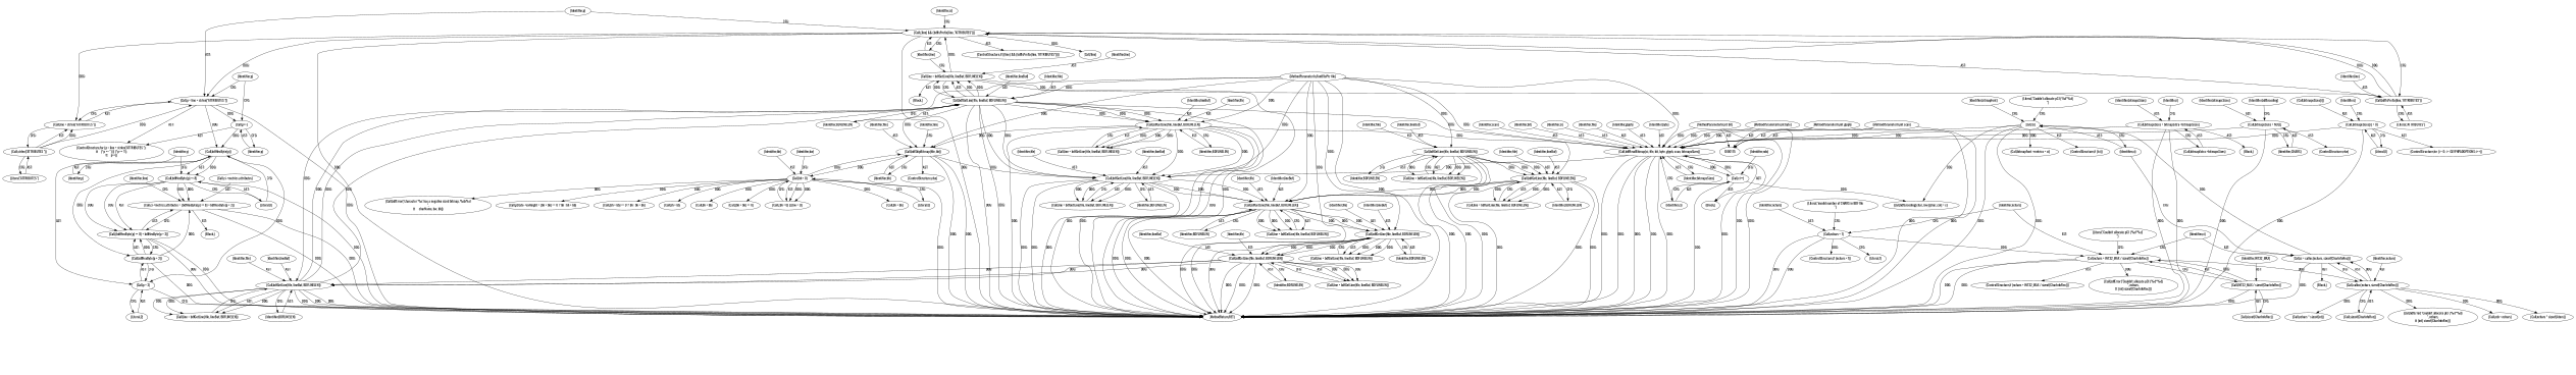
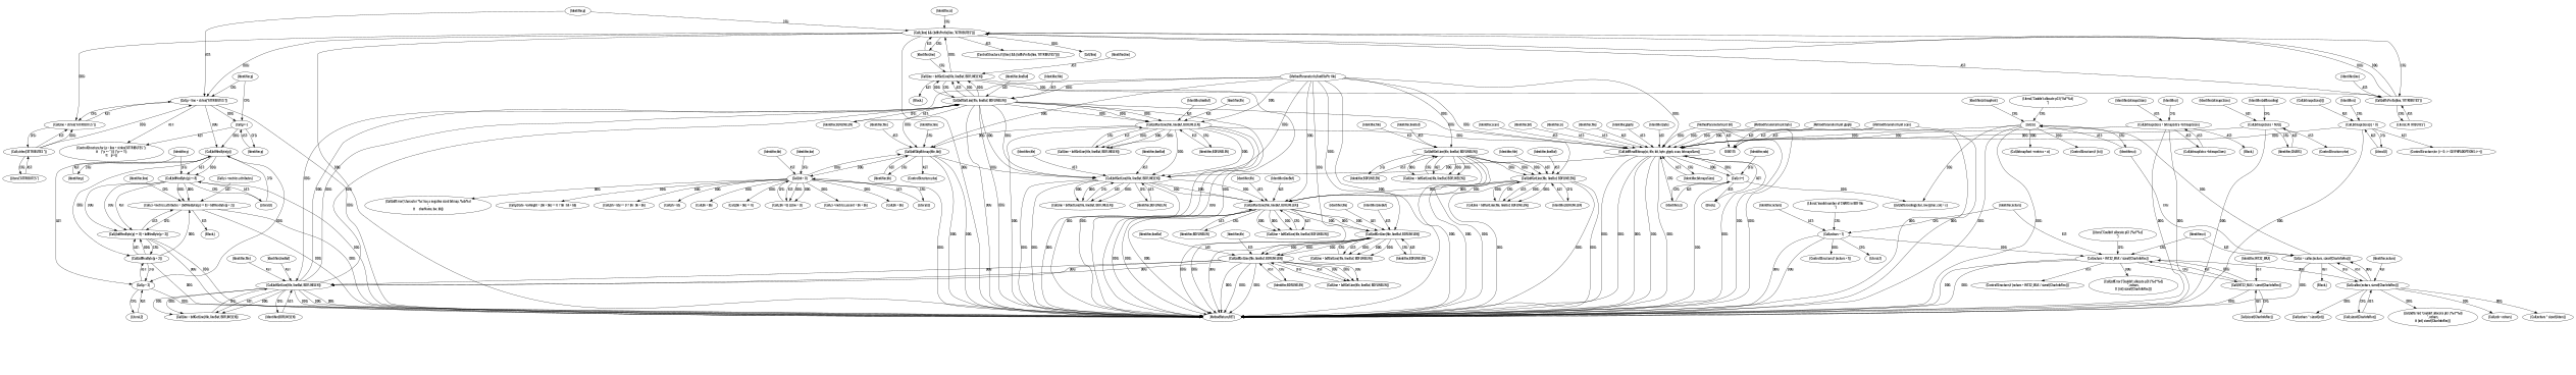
  digraph {
    fontname=Oswald
    node [fontname=Oswald]
    edge [fontname=Oswald]
    n1 [label="(Call,p++)"]
    n2 [label="(Call,bdfHexByte(p))"]
    n3 [label="(Identifier,p)"]
    n4 [label="(ControlStructure,for (p = line + strlen(\"ATTRIBUTES \");\n\t\t    (*p == ' ') || (*p == '\t');\n\t\t    p++))"]
    n5 [label="(Call,bdfHexByte(p) << 8)"]
    n6 [label="(Call,bdfHexByte(p + 2))"]
    n7 [label="(Call,p + 2)"]
    n8 [label="(Identifier,p)"]
    n9 [label="(Call,p = line + strlen(\"ATTRIBUTES \"))"]
    n10 [label="(MethodReturn,RET)"]
    n11 [label="(Call,line + strlen(\"ATTRIBUTES \"))"]
    n12 [label="(Call,strlen(\"ATTRIBUTES \"))"]
    n13 [label="(Call,(line) && (bdfIsPrefix(line, \"ATTRIBUTES\")))"]
    n14 [label="(Call,bdfIsPrefix(line, \"ATTRIBUTES\"))"]
    n15 [label="(ControlStructure,if ((line) && (bdfIsPrefix(line, \"ATTRIBUTES\"))))"]
    n16 [label="(Identifier,line)"]
    n17 [label="(Call,!line)"]
    n18 [label="(Literal,\"ATTRIBUTES\")"]
    n19 [label="(Call,line = bdfGetLine(file, lineBuf, BDFLINELEN))"]
    n20 [label="(Call,bdfGetLine(file, lineBuf, BDFLINELEN))"]
    n21 [label="(Block,)"]
    n22 [label="(Call,bdfGetLine(file, lineBuf, BDFLINELEN))"]
    n23 [label="(Call,bdfSkipBitmap(file, bh))"]
    n24 [label="(Call,bdfGetLine(file, lineBuf, BDFLINELEN))"]
    n25 [label="(Call,bdfReadBitmap(ci, file, bit, byte, glyph, scan, bitmapsSizes))"]
    n26 [label="(Identifier,BDFLINELEN)"]
    n27 [label="(Call,bdfGetLine(file, lineBuf, BDFLINELEN))"]
    n28 [label="(Identifier,BDFLINELEN)"]
    n29 [label="(Call,line = bdfGetLine(file, lineBuf, BDFLINELEN))"]
    n30 [label="(Call,bh < 0)"]
    n31 [label="(ControlStructure,else)"]
    n32 [label="(Identifier,bh)"]
    n33 [label="(Call,line = bdfGetLine(file, lineBuf, BDFLINELEN))"]
    n34 [label="(Identifier,BDFLINELEN)"]
    n35 [label="(Call,ci++)"]
    n36 [label="(Block,)"]
    n37 [label="(Identifier,bitmapsSizes)"]
    n38 [label="(Call,bdfGetLine(file, lineBuf, BDFLINELEN))"]
    n39 [label="(Call,line = bdfGetLine(file, lineBuf, BDFLINELEN))"]
    n40 [label="(Identifier,BDFLINELEN)"]
    n41 [label="(Call,bdfGetLine(file, lineBuf, BDFLINELEN))"]
    n42 [label="(Identifier,BDFLINELEN)"]
    n43 [label="(Call,line = bdfGetLine(file, lineBuf, BDFLINELEN))"]
    n44 [label="(Call,bdfGetLine(file, lineBuf, BDFLINELEN))"]
    n45 [label="(Identifier,BDFLINELEN)"]
    n46 [label="(Call,line = bdfGetLine(file, lineBuf, BDFLINELEN))"]
    n47 [label="(Identifier,BDFLINELEN)"]
    n48 [label="(Call,line = bdfGetLine(file, lineBuf, BDFLINELEN))"]
    n49 [label="(Call,bh + bb)"]
    n50 [label="(Call,(bh + bb) <= 0)"]
    n51 [label="(Call,(bh < 0) || (bw < 0))"]
+   n52 [label="(Call,ci->metrics.ascent = bh + bb)"]
    n53 [label="(Call,bh + bb)"]
    n54 [label="(Literal,0)"]
    n55 [label="(Call,bdfError(\"character '%s' has a negative sized bitmap, %dx%d\n\",\n\t\t     charName, bw, bh))"]
    n56 [label="(Call,pState->exHeight = (bh + bb) <= 0 ? bh : bh + bb)"]
    n57 [label="(Call,(bh + bb) <= 0 ? bh : bh + bb)"]
    n58 [label="(Call,bh + bb)"]
    n59 [label="(MethodParameterIn,FontFilePtr file)"]
    n60 [label="(Call,bdfGetLine(file, lineBuf, BDFLINELEN))"]
    n61 [label="(Call,bdfGetLine(file, lineBuf, BDFLINELEN))"]
    n62 [label="(Identifier,BDFLINELEN)"]
    n63 [label="(Call,line = bdfGetLine(file, lineBuf, BDFLINELEN))"]
    n64 [label="(Call,line = bdfGetLine(file, lineBuf, BDFLINELEN))"]
    n65 [label="(Identifier,BDFLINELEN)"]
    n66 [label="(Call,bdfEncoding[char_row][char_col] = ci)"]
    n67 [label="(Identifier,ci)"]
    n68 [label="(Call,!ci)"]
    n69 [label="(Call,bitmapFont->metrics = ci)"]
    n70 [label="(Identifier,ci)"]
    n71 [label="(ControlStructure,if (!ci))"]
    n72 [label="(Call,ci = calloc(nchars, sizeof(CharInfoRec)))"]
    n73 [label="(Call,calloc(nchars, sizeof(CharInfoRec)))"]
    n74 [label="(Block,)"]
    n75 [label="(Call,nchars * sizeof(int))"]
    n76 [label="(Call,bdfError(\"Couldn't allocate pCI (%d*%d)\n\", nchars,\n\t\t (int) sizeof(CharInfoRec)))"]
    n77 [label="(Call,nchars * sizeof(Atom))"]
    n78 [label="(Call,sizeof(CharInfoRec))"]
    n79 [label="(Call,ndx < nchars)"]
    n80 [label="(Call,nchars > INT32_MAX / sizeof(CharInfoRec))"]
    n81 [label="(Call,INT32_MAX / sizeof(CharInfoRec))"]
    n82 [label="(ControlStructure,if (nchars > INT32_MAX / sizeof(CharInfoRec)))"]
    n83 [label="(Call,bdfError(\"Couldn't allocate pCI (%d*%d)\n\", nchars,\n\t\t (int) sizeof(CharInfoRec)))"]
    n84 [label="(Call,sizeof(CharInfoRec))"]
    n85 [label="(Call,nchars < 1)"]
    n86 [label="(ControlStructure,if (nchars < 1))"]
    n87 [label="(Literal,1)"]
    n88 [label="(MethodParameterIn,int bit)"]
    1000115
    n90 [label="(MethodParameterIn,int byte)"]
    n91 [label="(MethodParameterIn,int glyph)"]
    n92 [label="(MethodParameterIn,int scan)"]
    n93 [label="(Call,bitmapsSizes = bitmapExtra->bitmapsSizes)"]
    n94 [label="(Block,)"]
    n95 [label="(Call,bitmapExtra->bitmapsSizes)"]
    n96 [label="(Call,bitmapsSizes = NULL)"]
    n97 [label="(ControlStructure,else)"]
    n98 [label="(Identifier,CHARS)"]
    n99 [label="(Call,bitmapsSizes[i] = 0)"]
    n100 [label="(ControlStructure,for (i = 0; i < GLYPHPADOPTIONS; i++))"]
    n101 [label="(Literal,0)"]
    n102 [label="(Literal,\"ATTRIBUTES \")"]
    n103 [label="(Call,ci->metrics.attributes = (bdfHexByte(p) << 8) + bdfHexByte(p + 2))"]
    n104 [label="(Call,(bdfHexByte(p) << 8) + bdfHexByte(p + 2))"]
    n105 [label="(Literal,8)"]
    n106 [label="(Literal,2)"]
    n107 [label="(Block,)"]
    n108 [label="(Call,ci->metrics.attributes)"]
    n109 [label="(Identifier,lineBuf)"]
    n110 [label="(Identifier,file)"]
    n111 [label="(Identifier,file)"]
    n112 [label="(Identifier,ndx)"]
    n113 [label="(Identifier,glyph)"]
    n114 [label="(Identifier,lineBuf)"]
    n115 [label="(Identifier,i)"]
    n116 [label="(Identifier,file)"]
    n117 [label="(Identifier,INT32_MAX)"]
    n118 [label="(Identifier,lineBuf)"]
    n119 [label="(Identifier,nchars)"]
    n120 [label="(Identifier,line)"]
    n121 [label="(Identifier,p)"]
    n122 [label="(Identifier,file)"]
    n123 [label="(Literal,\"Couldn't allocate pCI (%d*%d)\n\")"]
    n124 [label="(Identifier,lineBuf)"]
    n125 [label="(Identifier,lineBuf)"]
    n126 [label="(Identifier,bitmapsSizes)"]
    n127 [label="(Identifier,file)"]
    n128 [label="(Identifier,line)"]
    n129 [label="(Identifier,p)"]
    n130 [label="(Literal,\"invalid number of CHARS in BDF file\n\")"]
    n131 [label="(Identifier,lineBuf)"]
    n132 [label="(Identifier,bitmapsSizes)"]
    n133 [label="(Identifier,ci)"]
    n134 [label="(Identifier,ci)"]
    n135 [label="(Identifier,line)"]
    n136 [label="(Identifier,file)"]
    n137 [label="(Identifier,nchars)"]
    n138 [label="(Identifier,lineBuf)"]
    n139 [label="(Identifier,byte)"]
    n140 [label="(Identifier,lineBuf)"]
    n141 [label="(Identifier,scan)"]
    n142 [label="(Identifier,lineBuf)"]
    n143 [label="(Call,bitmapsSizes[i])"]
    n144 [label="(Identifier,line)"]
    n145 [label="(Identifier,bit)"]
    n146 [label="(Identifier,ci)"]
    n147 [label="(Identifier,file)"]
    n148 [label="(Identifier,nchars)"]
    n149 [label="(Identifier,bitmapFont)"]
    n150 [label="(Identifier,bh)"]
    n151 [label="(Identifier,file)"]
    n152 [label="(Identifier,file)"]
    n153 [label="(Identifier,file)"]
    n154 [label="(Literal,\"Couldn't allocate pCI (%d*%d)\n\")"]
    n155 [label="(Identifier,bdfEncoding)"]
    n156 [label="(Identifier,bw)"]
    n157 [label="(Identifier,p)"]
    n158 [label="(Identifier,file)"]
    n159 [label="(Identifier,i)"]
    n1 -> n2 [label="DDG: "]
    n1 -> n3 [label="CFG: "]
    n1 -> n4 [label="AST: "]
    n2 -> n5 [label="AST: "]
    n2 -> n5 [label="DDG: "]
    n2 -> n6 [label="DDG: "]
    n2 -> n7 [label="DDG: "]
    n2 -> n8 [label="CFG: "]
    n3 -> n1 [label="AST: "]
    n5 -> n10 [label="DDG: "]
    n5 -> n103 [label="DDG: "]
    n5 -> n103 [label="DDG: "]
    n5 -> n104 [label="AST: "]
    n5 -> n104 [label="DDG: "]
    n5 -> n104 [label="DDG: "]
    n5 -> n105 [label="CFG: "]
    n6 -> n7 [label="CFG: "]
    n6 -> n10 [label="DDG: "]
    n6 -> n103 [label="DDG: "]
    n6 -> n104 [label="AST: "]
    n6 -> n104 [label="DDG: "]
    n7 -> n6 [label="AST: "]
-   n7 -> n10 [label="CFG: "]
+   n7 -> n10 [label="DDG: "]
    n7 -> n106 [label="CFG: "]
    n8 -> n2 [label="AST: "]
    n9 -> n1 [label="DDG: "]
    n9 -> n2 [label="DDG: "]
    n9 -> n4 [label="AST: "]
    n9 -> n10 [label="DDG: "]
    n9 -> n11 [label="CFG: "]
    n11 -> n9 [label="AST: "]
    n11 -> n12 [label="CFG: "]
    n12 -> n9 [label="DDG: "]
    n12 -> n11 [label="AST: "]
    n12 -> n11 [label="DDG: "]
    n12 -> n102 [label="CFG: "]
    n13 -> n9 [label="DDG: "]
    n13 -> n10 [label="DDG: "]
    n13 -> n10 [label="DDG: "]
    n13 -> n11 [label="DDG: "]
    n13 -> n14 [label="CFG: "]
    n13 -> n15 [label="AST: "]
    n13 -> n16 [label="CFG: "]
    n13 -> n17 [label="DDG: "]
    n14 -> n13 [label="AST: "]
    n14 -> n13 [label="DDG: "]
    n14 -> n13 [label="DDG: "]
    n14 -> n18 [label="CFG: "]
    n16 -> n13 [label="AST: "]
    n16 -> n19 [label="CFG: "]
    n18 -> n14 [label="AST: "]
    n19 -> n10 [label="DDG: "]
    n19 -> n13 [label="DDG: "]
    n19 -> n14 [label="DDG: "]
    n19 -> n20 [label="CFG: "]
    n19 -> n21 [label="AST: "]
    n20 -> n10 [label="DDG: "]
    n20 -> n10 [label="DDG: "]
    n20 -> n10 [label="DDG: "]
    n20 -> n19 [label="AST: "]
    n20 -> n19 [label="DDG: "]
    n20 -> n19 [label="DDG: "]
    n20 -> n19 [label="DDG: "]
    n20 -> n22 [label="DDG: "]
    n20 -> n22 [label="DDG: "]
    n20 -> n23 [label="DDG: "]
    n20 -> n24 [label="DDG: "]
    n20 -> n24 [label="DDG: "]
    n20 -> n24 [label="DDG: "]
    n20 -> n25 [label="DDG: "]
    n20 -> n26 [label="CFG: "]
    n22 -> n10 [label="DDG: "]
    n22 -> n10 [label="DDG: "]
    n22 -> n10 [label="DDG: "]
    n22 -> n27 [label="DDG: "]
    n22 -> n27 [label="DDG: "]
    n22 -> n27 [label="DDG: "]
    n22 -> n28 [label="CFG: "]
    n22 -> n29 [label="AST: "]
    n22 -> n29 [label="DDG: "]
    n22 -> n29 [label="DDG: "]
    n22 -> n29 [label="DDG: "]
    n23 -> n10 [label="DDG: "]
    n23 -> n10 [label="DDG: "]
    n23 -> n22 [label="DDG: "]
    n23 -> n30 [label="DDG: "]
    n23 -> n31 [label="AST: "]
    n23 -> n32 [label="CFG: "]
    n24 -> n10 [label="DDG: "]
    n24 -> n10 [label="DDG: "]
    n24 -> n10 [label="DDG: "]
    n24 -> n22 [label="DDG: "]
    n24 -> n22 [label="DDG: "]
    n24 -> n23 [label="DDG: "]
    n24 -> n25 [label="DDG: "]
    n24 -> n33 [label="AST: "]
    n24 -> n33 [label="DDG: "]
    n24 -> n33 [label="DDG: "]
    n24 -> n33 [label="DDG: "]
    n24 -> n34 [label="CFG: "]
    n25 -> n10 [label="DDG: "]
    n25 -> n10 [label="DDG: "]
    n25 -> n10 [label="DDG: "]
    n25 -> n10 [label="DDG: "]
    n25 -> n10 [label="DDG: "]
    n25 -> n10 [label="DDG: "]
    n25 -> n22 [label="DDG: "]
    n25 -> n35 [label="DDG: "]
    n25 -> n36 [label="AST: "]
    n25 -> n37 [label="CFG: "]
    n26 -> n20 [label="AST: "]
    n27 -> n10 [label="DDG: "]
    n27 -> n10 [label="DDG: "]
    n27 -> n10 [label="DDG: "]
    n27 -> n44 [label="DDG: "]
    n27 -> n44 [label="DDG: "]
    n27 -> n44 [label="DDG: "]
    n27 -> n47 [label="CFG: "]
    n27 -> n48 [label="AST: "]
    n27 -> n48 [label="DDG: "]
    n27 -> n48 [label="DDG: "]
    n27 -> n48 [label="DDG: "]
    n28 -> n22 [label="AST: "]
    n29 -> n22 [label="CFG: "]
    n30 -> n10 [label="DDG: "]
    n30 -> n23 [label="DDG: "]
    n30 -> n49 [label="DDG: "]
    n30 -> n50 [label="DDG: "]
    n30 -> n51 [label="AST: "]
    n30 -> n51 [label="DDG: "]
    n30 -> n51 [label="DDG: "]
+   n30 -> n52 [label="DDG: "]
    n30 -> n53 [label="DDG: "]
    n30 -> n54 [label="CFG: "]
    n30 -> n55 [label="DDG: "]
    n30 -> n56 [label="DDG: "]
    n30 -> n57 [label="DDG: "]
    n30 -> n58 [label="DDG: "]
    n32 -> n23 [label="AST: "]
    n33 -> n24 [label="CFG: "]
    n34 -> n24 [label="AST: "]
    n35 -> n10 [label="DDG: "]
    n35 -> n25 [label="DDG: "]
    n35 -> n36 [label="AST: "]
    n35 -> n66 [label="DDG: "]
    n35 -> n67 [label="CFG: "]
    n37 -> n25 [label="AST: "]
    n38 -> n10 [label="DDG: "]
    n38 -> n10 [label="DDG: "]
    n38 -> n10 [label="DDG: "]
    n38 -> n20 [label="DDG: "]
    n38 -> n20 [label="DDG: "]
    n38 -> n20 [label="DDG: "]
    n38 -> n39 [label="AST: "]
    n38 -> n39 [label="DDG: "]
    n38 -> n39 [label="DDG: "]
    n38 -> n39 [label="DDG: "]
    n38 -> n40 [label="CFG: "]
    n39 -> n38 [label="CFG: "]
    n40 -> n38 [label="AST: "]
    n41 -> n10 [label="DDG: "]
    n41 -> n10 [label="DDG: "]
    n41 -> n10 [label="DDG: "]
    n41 -> n38 [label="DDG: "]
    n41 -> n38 [label="DDG: "]
    n41 -> n38 [label="DDG: "]
    n41 -> n42 [label="CFG: "]
    n41 -> n43 [label="AST: "]
    n41 -> n43 [label="DDG: "]
    n41 -> n43 [label="DDG: "]
    n41 -> n43 [label="DDG: "]
    n42 -> n41 [label="AST: "]
    n43 -> n41 [label="CFG: "]
    n44 -> n10 [label="DDG: "]
    n44 -> n10 [label="DDG: "]
    n44 -> n10 [label="DDG: "]
    n44 -> n41 [label="DDG: "]
    n44 -> n41 [label="DDG: "]
    n44 -> n41 [label="DDG: "]
    n44 -> n45 [label="CFG: "]
    n44 -> n46 [label="AST: "]
    n44 -> n46 [label="DDG: "]
    n44 -> n46 [label="DDG: "]
    n44 -> n46 [label="DDG: "]
    n45 -> n44 [label="AST: "]
    n46 -> n44 [label="CFG: "]
    n47 -> n27 [label="AST: "]
    n48 -> n27 [label="CFG: "]
    n51 -> n30 [label="CFG: "]
    n54 -> n30 [label="AST: "]
    n59 -> n10 [label="DDG: "]
    n59 -> n20 [label="DDG: "]
    n59 -> n22 [label="DDG: "]
    n59 -> n23 [label="DDG: "]
    n59 -> n24 [label="DDG: "]
    n59 -> n25 [label="DDG: "]
    n59 -> n27 [label="DDG: "]
    n59 -> n38 [label="DDG: "]
    n59 -> n41 [label="DDG: "]
    n59 -> n44 [label="DDG: "]
    n59 -> n60 [label="DDG: "]
    n59 -> n61 [label="DDG: "]
    n60 -> n10 [label="DDG: "]
    n60 -> n10 [label="DDG: "]
    n60 -> n10 [label="DDG: "]
    n60 -> n27 [label="DDG: "]
    n60 -> n27 [label="DDG: "]
    n60 -> n27 [label="DDG: "]
    n60 -> n62 [label="CFG: "]
    n60 -> n63 [label="AST: "]
    n60 -> n63 [label="DDG: "]
    n60 -> n63 [label="DDG: "]
    n60 -> n63 [label="DDG: "]
    n61 -> n10 [label="DDG: "]
    n61 -> n10 [label="DDG: "]
    n61 -> n10 [label="DDG: "]
    n61 -> n60 [label="DDG: "]
    n61 -> n60 [label="DDG: "]
    n61 -> n60 [label="DDG: "]
    n61 -> n64 [label="AST: "]
    n61 -> n64 [label="DDG: "]
    n61 -> n64 [label="DDG: "]
    n61 -> n64 [label="DDG: "]
    n61 -> n65 [label="CFG: "]
    n62 -> n60 [label="AST: "]
    n63 -> n60 [label="CFG: "]
    n64 -> n61 [label="CFG: "]
    n65 -> n61 [label="AST: "]
    n67 -> n25 [label="CFG: "]
    n67 -> n35 [label="AST: "]
    n68 -> n10 [label="DDG: "]
    n68 -> n10 [label="DDG: "]
    n68 -> n25 [label="DDG: "]
    n68 -> n66 [label="DDG: "]
    n68 -> n69 [label="DDG: "]
    n68 -> n70 [label="CFG: "]
-   n68 -> n71 [label="AST: "]
+   n68 -> n71 [label="DDG: "]
    n70 -> n68 [label="AST: "]
    n70 -> n72 [label="CFG: "]
    n72 -> n10 [label="DDG: "]
    n72 -> n68 [label="DDG: "]
    n72 -> n73 [label="CFG: "]
    n72 -> n74 [label="AST: "]
    n73 -> n72 [label="AST: "]
    n73 -> n72 [label="DDG: "]
    n73 -> n75 [label="DDG: "]
    n73 -> n76 [label="DDG: "]
    n73 -> n77 [label="DDG: "]
    n73 -> n78 [label="CFG: "]
    n73 -> n79 [label="DDG: "]
    n78 -> n73 [label="AST: "]
    n80 -> n10 [label="DDG: "]
    n80 -> n10 [label="DDG: "]
    n80 -> n73 [label="DDG: "]
    n80 -> n81 [label="CFG: "]
    n80 -> n82 [label="AST: "]
    n80 -> n83 [label="DDG: "]
    n81 -> n10 [label="DDG: "]
    n81 -> n80 [label="AST: "]
    n81 -> n80 [label="DDG: "]
    n81 -> n84 [label="CFG: "]
    n84 -> n81 [label="AST: "]
    n85 -> n10 [label="DDG: "]
    n85 -> n10 [label="DDG: "]
    n85 -> n80 [label="DDG: "]
    n85 -> n86 [label="DDG: "]
    n85 -> n87 [label="CFG: "]
    n88 -> n10 [label="DDG: "]
    n88 -> n25 [label="DDG: "]
    n88 -> 1000115 [label="AST: "]
    n90 -> n10 [label="DDG: "]
    n90 -> n25 [label="DDG: "]
    n90 -> 1000115 [label="AST: "]
    n91 -> n10 [label="DDG: "]
    n91 -> n25 [label="DDG: "]
    n91 -> 1000115 [label="AST: "]
    n92 -> n10 [label="DDG: "]
    n92 -> n25 [label="DDG: "]
    n92 -> 1000115 [label="AST: "]
    n93 -> n10 [label="DDG: "]
    n93 -> n10 [label="DDG: "]
    n93 -> n25 [label="DDG: "]
    n93 -> n94 [label="AST: "]
-   n93 -> n95 [label="CFG: "]
+   n93 -> n95 [label="AST: "]
    n95 -> n93 [label="AST: "]
    n96 -> n10 [label="DDG: "]
    n96 -> n25 [label="DDG: "]
    n96 -> n97 [label="AST: "]
    n96 -> n98 [label="CFG: "]
    n98 -> n96 [label="AST: "]
    n99 -> n10 [label="DDG: "]
    n99 -> n25 [label="DDG: "]
    n99 -> n100 [label="AST: "]
    n99 -> n101 [label="CFG: "]
    n101 -> n99 [label="AST: "]
    n102 -> n12 [label="AST: "]
    n103 -> n10 [label="DDG: "]
    n103 -> n10 [label="DDG: "]
    n103 -> n104 [label="CFG: "]
    n103 -> n107 [label="AST: "]
    n104 -> n6 [label="CFG: "]
    n104 -> n10 [label="DDG: "]
    n104 -> n10 [label="DDG: "]
    n104 -> n103 [label="AST: "]
    n105 -> n2 [label="CFG: "]
    n105 -> n5 [label="AST: "]
    n106 -> n7 [label="AST: "]
    n108 -> n103 [label="AST: "]
    n109 -> n20 [label="AST: "]
    n110 -> n20 [label="AST: "]
    n111 -> n38 [label="AST: "]
    n112 -> n35 [label="CFG: "]
    n113 -> n25 [label="AST: "]
    n114 -> n38 [label="AST: "]
    n115 -> n93 [label="CFG: "]
    n116 -> n23 [label="AST: "]
    n117 -> n81 [label="AST: "]
    n118 -> n44 [label="AST: "]
    n119 -> n85 [label="AST: "]
    n120 -> n23 [label="CFG: "]
    n121 -> n1 [label="CFG: "]
    n121 -> n9 [label="CFG: "]
    n122 -> n60 [label="AST: "]
    n123 -> n80 [label="CFG: "]
    n124 -> n41 [label="AST: "]
    n125 -> n61 [label="AST: "]
    n126 -> n93 [label="AST: "]
    n127 -> n61 [label="AST: "]
    n128 -> n14 [label="AST: "]
    n129 -> n9 [label="AST: "]
    n129 -> n13 [label="CFG: "]
    n130 -> n85 [label="CFG: "]
    n131 -> n27 [label="AST: "]
    n132 -> n96 [label="AST: "]
    n133 -> n13 [label="CFG: "]
    n134 -> n72 [label="AST: "]
    n134 -> n80 [label="CFG: "]
    n135 -> n103 [label="CFG: "]
    n136 -> n27 [label="AST: "]
    n137 -> n80 [label="AST: "]
    n137 -> n85 [label="CFG: "]
    n138 -> n24 [label="AST: "]
    n139 -> n25 [label="AST: "]
    n140 -> n22 [label="AST: "]
    n141 -> n25 [label="AST: "]
    n142 -> n60 [label="AST: "]
    n143 -> n99 [label="AST: "]
    n144 -> n19 [label="AST: "]
    n145 -> n25 [label="AST: "]
    n146 -> n25 [label="AST: "]
    n147 -> n24 [label="AST: "]
    n148 -> n73 [label="AST: "]
    n149 -> n68 [label="CFG: "]
    n150 -> n30 [label="AST: "]
    n151 -> n22 [label="AST: "]
    n152 -> n41 [label="AST: "]
    n153 -> n25 [label="AST: "]
    n154 -> n68 [label="CFG: "]
    n155 -> n96 [label="CFG: "]
    n156 -> n30 [label="CFG: "]
    n157 -> n5 [label="CFG: "]
    n157 -> n7 [label="AST: "]
    n158 -> n44 [label="AST: "]
    n159 -> n99 [label="CFG: "]
  }
